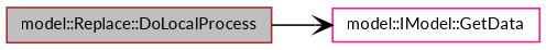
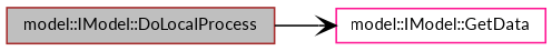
  digraph {
    rankdir=LR
    fontname=Lato
    node [fontname=Lato fontsize=10 shape=record style=filled]
-   n1 [color=brown fillcolor=grey75 fontcolor=black height=0.2 label="model::Replace::DoLocalProcess" width=0.4]
+   n1 [color=brown fillcolor=grey75 fontcolor=black height=0.2 label="model::IModel::DoLocalProcess" width=0.4]
    n2 [color=deeppink fillcolor=white height=0.2 label="model::IModel::GetData" width=0.4]
    n1 -> n2 [color=black fontname=Lato fontsize=10 labelfontname=Verdana labelfontsize=10 style=solid arrowhead=vee]
  }
